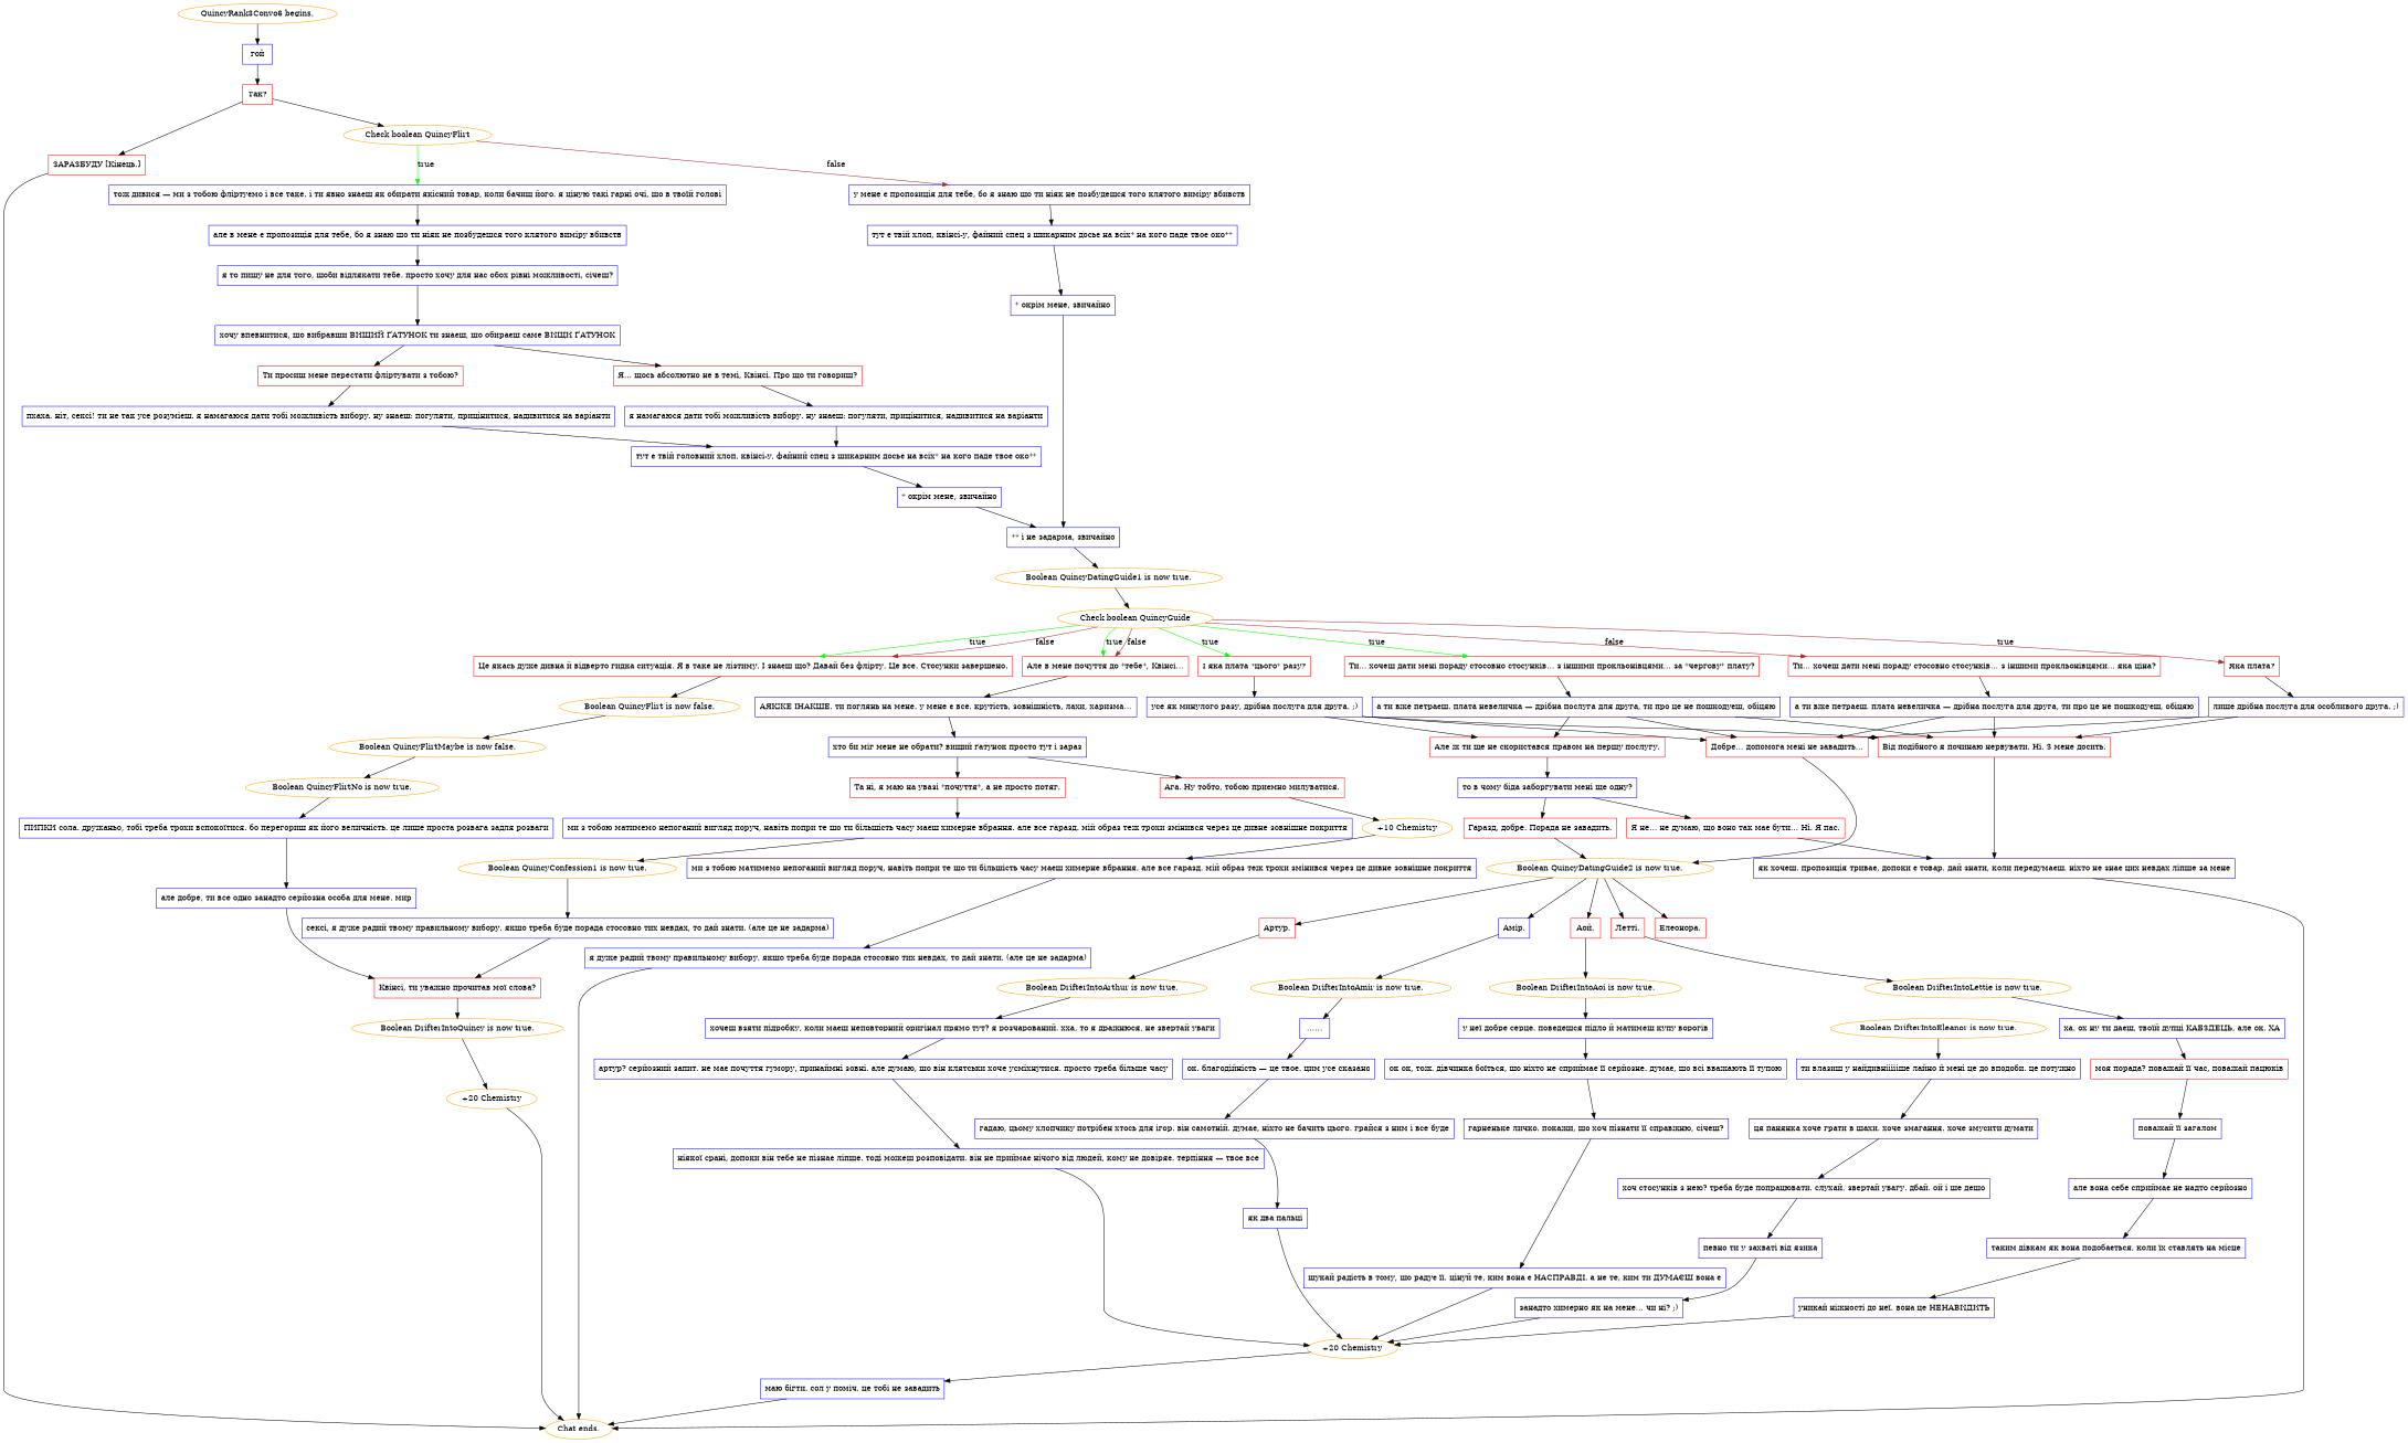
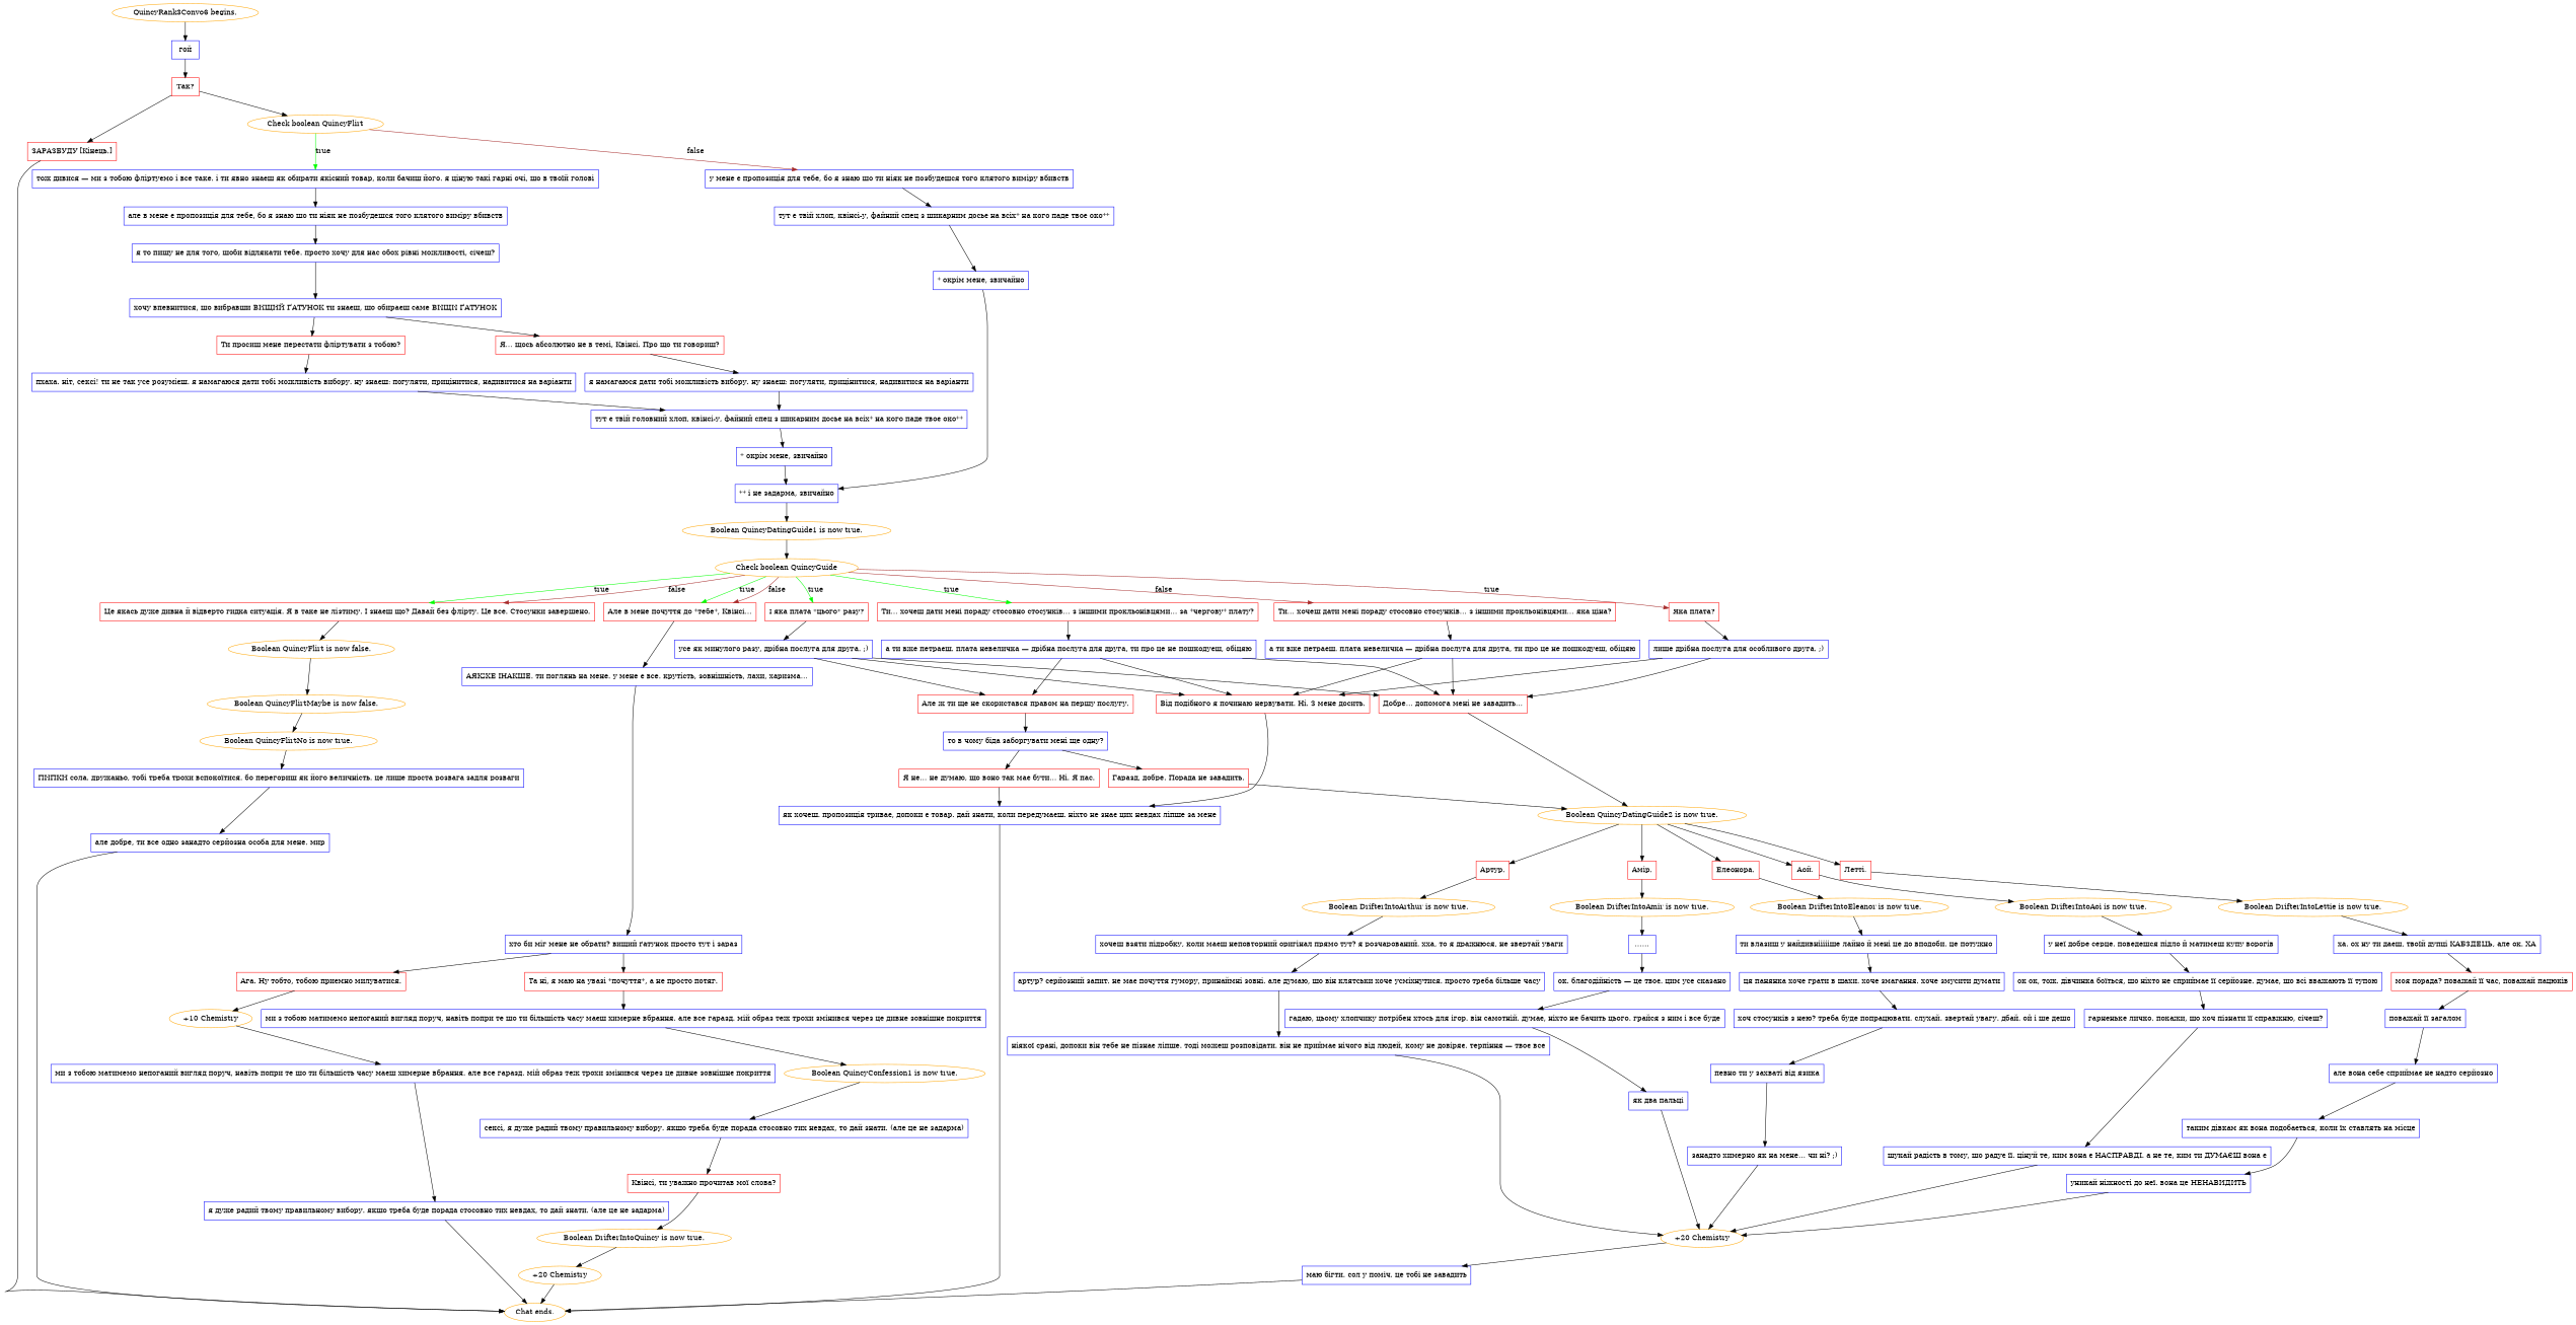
  digraph {
    node [color=blue shape=box]
    "QuincyRank3Convo6 begins." [color=orange shape=""]
    n2 [label="гой"]
    n3 [color=red label="Так?"]
    n4 [color=red label="ЗАРАЗБУДУ [Кінець.]"]
    n5 [color=orange label="Check boolean QuincyFlirt" shape=""]
    "Chat ends." [color=orange shape=""]
    n7 [label="тож дивися — ми з тобою фліртуємо і все таке. і ти явно знаєш як обирати якісний товар, коли бачиш його. я ціную такі гарні очі, шо в твоїй голові"]
    n8 [label="у мене є пропозиція для тебе, бо я знаю шо ти ніяк не позбудешся того клятого виміру вбивств"]
    n9 [label="але в мене є пропозиція для тебе, бо я знаю шо ти ніяк не позбудешся того клятого виміру вбивств"]
    n10 [label="тут є твій хлоп, квінсі-у, файний спец з шикарним досьє на всіх* на кого паде твоє око**"]
    n11 [label="я то пишу не для того, шоби відлякати тебе. просто хочу для нас обох рівні можливості, січеш?"]
    n12 [label="* окрім мене, звичайно"]
    n13 [label="хочу впевнитися, шо вибравши ВИЩИЙ ҐАТУНОК ти знаєш, шо обираєш саме ВИЩИ ҐАТУНОК"]
    n14 [label="** і не задарма, звичайно"]
    n15 [color=red label="Я… щось абсолютно не в темі, Квінсі. Про що ти говориш?"]
    n16 [color=red label="Ти просиш мене перестати фліртувати з тобою?"]
    n17 [color=orange label="Boolean QuincyDatingGuide1 is now true." shape=""]
    n18 [label="я намагаюся дати тобі можливість вибору. ну знаєш: погуляти, прицінитися, надивитися на варіанти"]
    n19 [label="пхаха. ніт, сексі! ти не так усе розумієш. я намагаюся дати тобі можливість вибору. ну знаєш: погуляти, прицінитися, надивитися на варіанти"]
    n20 [color=orange label="Check boolean QuincyGuide" shape=""]
    n21 [label="тут є твій головний хлоп, квінсі-у, файний спец з шикарним досьє на всіх* на кого паде твоє око**"]
    n22 [color=red label="Ти… хочеш дати мені пораду стосовно стосунків… з іншими прокльонівцями… за *чергову* плату?"]
    n23 [color=red label="І яка плата *цього* разу?"]
    n24 [color=red label="Це якась дуже дивна й відверто гидка ситуація. Я в таке не лізтиму. І знаєш що? Давай без флірту. Це все. Стосунки завершено."]
    n25 [color=red label="Але в мене почуття до *тебе*, Квінсі…"]
    n26 [color=red label="Яка плата?"]
    n27 [color=red label="Ти… хочеш дати мені пораду стосовно стосунків… з іншими прокльонівцями… яка ціна?"]
    n28 [label="* окрім мене, звичайно"]
    n29 [label="а ти вже петраєш. плата невеличка — дрібна послуга для друга, ти про це не пошкодуєш, обіцяю"]
    n30 [label="усе як минулого разу, дрібна послуга для друга. ;)"]
    n31 [color=orange label="Boolean QuincyFlirt is now false." shape=""]
    n32 [label="АЯКЖЕ ІНАКШЕ. ти поглянь на мене. у мене є все. крутість, зовнішність, лахи, харизма…"]
    n33 [label="лише дрібна послуга для особливого друга. ;)"]
    n34 [label="а ти вже петраєш. плата невеличка — дрібна послуга для друга, ти про це не пошкодуєш, обіцяю"]
    n35 [color=red label="Але ж ти ще не скористався правом на першу послугу."]
    n36 [color=red label="Від подібного я починаю нервувати. Ні. З мене досить."]
    n37 [color=red label="Добре… допомога мені не завадить…"]
    n38 [color=orange label="Boolean QuincyFlirtMaybe is now false." shape=""]
    n39 [label="хто би міг мене не обрати? вищий ґатунок просто тут і зараз"]
    n40 [label="то в чому біда заборгувати мені ще одну?"]
    n41 [label="як хочеш. пропозиція триває, допоки є товар. дай знати, коли передумаєш. ніхто не знає цих невдах ліпше за мене"]
    n42 [color=orange label="Boolean QuincyDatingGuide2 is now true." shape=""]
    n43 [color=orange label="Boolean QuincyFlirtNo is now true." shape=""]
    n44 [color=red label="Та ні, я маю на увазі *почуття*, а не просто потяг."]
    n45 [color=red label="Ага. Ну тобто, тобою приємно милуватися."]
    n46 [color=red label="Я не… не думаю, що воно так має бути… Ні. Я пас."]
    n47 [color=red label="Гаразд, добре. Порада не завадить."]
    n48 [color=red label="Летті."]
    n49 [color=red label="Артур."]
-   n50 [label="Амір."]
+   n50 [color=red label="Амір."]
    n51 [color=red label="Елеонора."]
    n52 [color=red label="Аой."]
    n53 [label="ПИПКИ сола. дружаньо, тобі треба трохи вспокоїтися. бо перегориш як його величність. це лише проста розвага задля розваги"]
    n54 [label="ми з тобою матимемо непоганий вигляд поруч, навіть попри те шо ти більшість часу маєш химерне вбрання. але все гаразд. мій образ теж трохи змінився через це дивне зовнішнє покриття"]
    n55 [color=orange label="+10 Chemistry" shape=""]
    n56 [color=orange label="Boolean DrifterIntoLettie is now true." shape=""]
    n57 [color=orange label="Boolean DrifterIntoArthur is now true." shape=""]
    n58 [color=orange label="Boolean DrifterIntoAmir is now true." shape=""]
    n59 [color=orange label="Boolean DrifterIntoEleanor is now true." shape=""]
    n60 [color=orange label="Boolean DrifterIntoAoi is now true." shape=""]
    n61 [label="але добре, ти все одно занадто серйозна особа для мене. мир"]
    n62 [color=orange label="Boolean QuincyConfession1 is now true." shape=""]
    n63 [label="ми з тобою матимемо непоганий вигляд поруч, навіть попри те шо ти більшість часу маєш химерне вбрання. але все гаразд. мій образ теж трохи змінився через це дивне зовнішнє покриття"]
    n64 [label="ха. ох ну ти даєш, твоїй дупці КАБЗДЕЦЬ, але ок. ХА"]
    n65 [label="хочеш взяти підробку, коли маєш неповторний оригінал прямо тут? я розчарований. хха, то я дражнюся, не звертай уваги"]
    n66 [label="……"]
    n67 [label="ти влазиш у найдивніііііше лайно й мені це до вподоби. це потужно"]
    n68 [label="у неї добре серце. поведешся підло й матимеш купу ворогів"]
    n69 [label="сексі, я дуже радий твому правильному вибору. якшо треба буде порада стосовно тих невдах, то дай знати. (але це не задарма)"]
    n70 [label="я дуже радий твому правильному вибору. якшо треба буде порада стосовно тих невдах, то дай знати. (але це не задарма)"]
    n71 [color=red label="моя порада? поважай її час, поважай пацюків"]
    n72 [label="артур? серйозний запит. не має почуття гумору, принаймні зовні. але думаю, шо він клятськи хоче усміхнутися. просто треба більше часу"]
    n73 [label="ок. благодійність — це твоє. цим усе сказано"]
    n74 [label="ця панянка хоче грати в шахи. хоче змагання. хоче змусити думати"]
    n75 [label="ок ок, тож. дівчинка боїться, шо ніхто не сприймає її серйозне. думає, шо всі вважають її тупою"]
    n76 [color=red label="Квінсі, ти уважно прочитав мої слова?"]
    n77 [label="поважай її загалом"]
    n78 [label="ніякої срані, допоки він тебе не пізнає ліпше. тоді можеш розповідати. він не приймає нічого від людей, кому не довіряє. терпіння — твоє все"]
    n79 [label="гадаю, цьому хлопчику потрібен хтось для ігор. він самотній. думає, ніхто не бачить цього. грайся з ним і все буде"]
    n80 [label="хоч стосунків з нею? треба буде попрацювати. слухай. звертай увагу. дбай. ой і ше дешо"]
    n81 [label="гарненьке личко. покажи, шо хоч пізнати її справжню, січеш?"]
    n82 [color=orange label="Boolean DrifterIntoQuincy is now true." shape=""]
    n83 [label="але вона себе сприймає не надто серйозно"]
    n84 [color=orange label="+20 Chemistry" shape=""]
    n85 [label="як два пальці"]
    n86 [label="певно ти у захваті від язика"]
    n87 [label="шукай радість в тому, шо радує її. цінуй те, ким вона є НАСПРАВДІ. а не те, ким ти ДУМАЄШ вона є"]
    n88 [color=orange label="+20 Chemistry" shape=""]
    n89 [label="таким дівкам як вона подобається, коли їх ставлять на місце"]
    n90 [label="маю бігти. сол у поміч. це тобі не завадить"]
    n91 [label="занадто химерно як на мене… чи ні? ;)"]
    n92 [label="уникай ніжності до неї. вона це НЕНАВИДИТЬ"]
    "QuincyRank3Convo6 begins." -> n2
    n2 -> n3
    n3 -> n4
    n3 -> n5
    n4 -> "Chat ends."
    n5 -> n7 [color=green label=true]
    n5 -> n8 [color=brown label=false]
    n7 -> n9
    n8 -> n10
    n9 -> n11
    n10 -> n12
    n11 -> n13
    n12 -> n14
    n13 -> n15
    n13 -> n16
    n14 -> n17
    n15 -> n18
    n16 -> n19
    n17 -> n20
    n18 -> n21
    n19 -> n21
    n20 -> n22 [color=green label=true]
    n20 -> n23 [color=green label=true]
    n20 -> n24 [color=green label=true]
    n20 -> n24 [color=brown label=false]
    n20 -> n25 [color=green label=true]
    n20 -> n25 [color=brown label=false]
    n20 -> n26 [color=brown label=true]
    n20 -> n27 [color=brown label=false]
    n21 -> n28
    n22 -> n29
    n23 -> n30
    n24 -> n31
    n25 -> n32
    n26 -> n33
    n27 -> n34
    n28 -> n14
    n29 -> n35
    n29 -> n36
    n29 -> n37
    n30 -> n35
    n30 -> n36
    n30 -> n37
    n31 -> n38
    n32 -> n39
    n33 -> n36
    n33 -> n37
    n34 -> n36
    n34 -> n37
    n35 -> n40
    n36 -> n41
    n37 -> n42
    n38 -> n43
    n39 -> n44
    n39 -> n45
    n40 -> n46
    n40 -> n47
    n41 -> "Chat ends."
    n42 -> n48
    n42 -> n49
    n42 -> n50
    n42 -> n51
    n42 -> n52
    n43 -> n53
    n44 -> n54
    n45 -> n55
    n46 -> n41
    n47 -> n42
    n48 -> n56
    n49 -> n57
    n50 -> n58
+   n51 -> n59
    n52 -> n60
    n53 -> n61
    n54 -> n62
    n55 -> n63
    n56 -> n64
    n57 -> n65
    n58 -> n66
    n59 -> n67
    n60 -> n68
-   n61 -> n76
+   n61 -> "Chat ends."
    n62 -> n69
    n63 -> n70
    n64 -> n71
    n65 -> n72
    n66 -> n73
    n67 -> n74
    n68 -> n75
    n69 -> n76
    n70 -> "Chat ends."
    n71 -> n77
    n72 -> n78
    n73 -> n79
    n74 -> n80
    n75 -> n81
    n76 -> n82
    n77 -> n83
    n78 -> n84
    n79 -> n85
    n80 -> n86
    n81 -> n87
    n82 -> n88
    n83 -> n89
    n84 -> n90
    n85 -> n84
    n86 -> n91
    n87 -> n84
    n88 -> "Chat ends."
    n89 -> n92
    n90 -> "Chat ends."
    n91 -> n84
    n92 -> n84
  }
